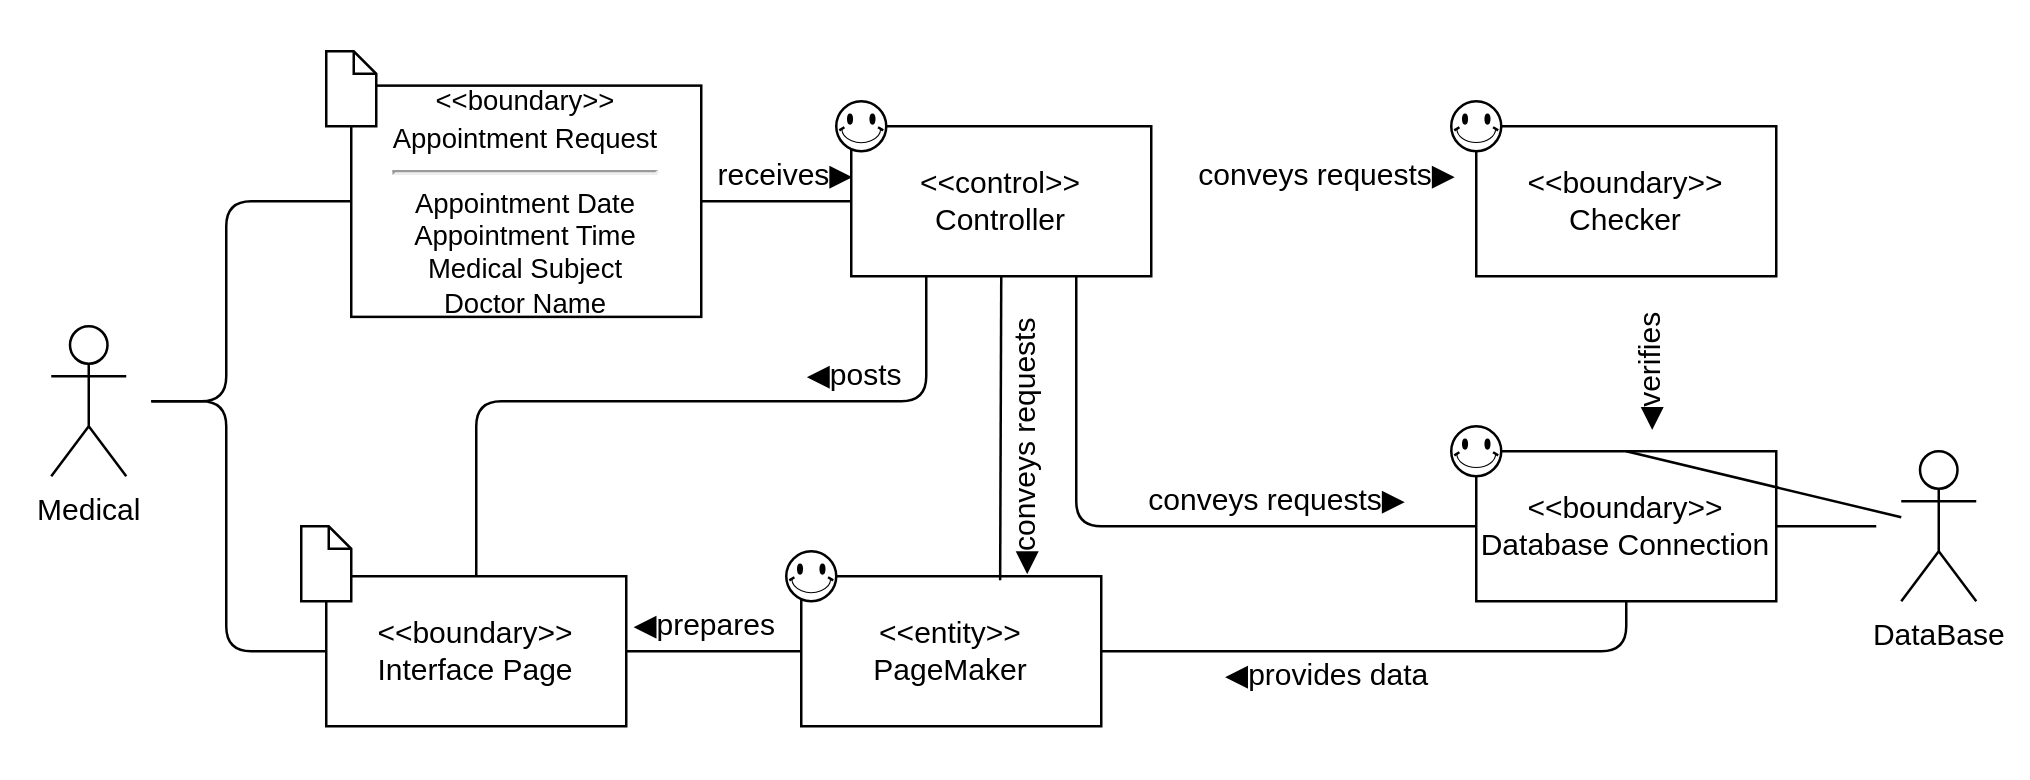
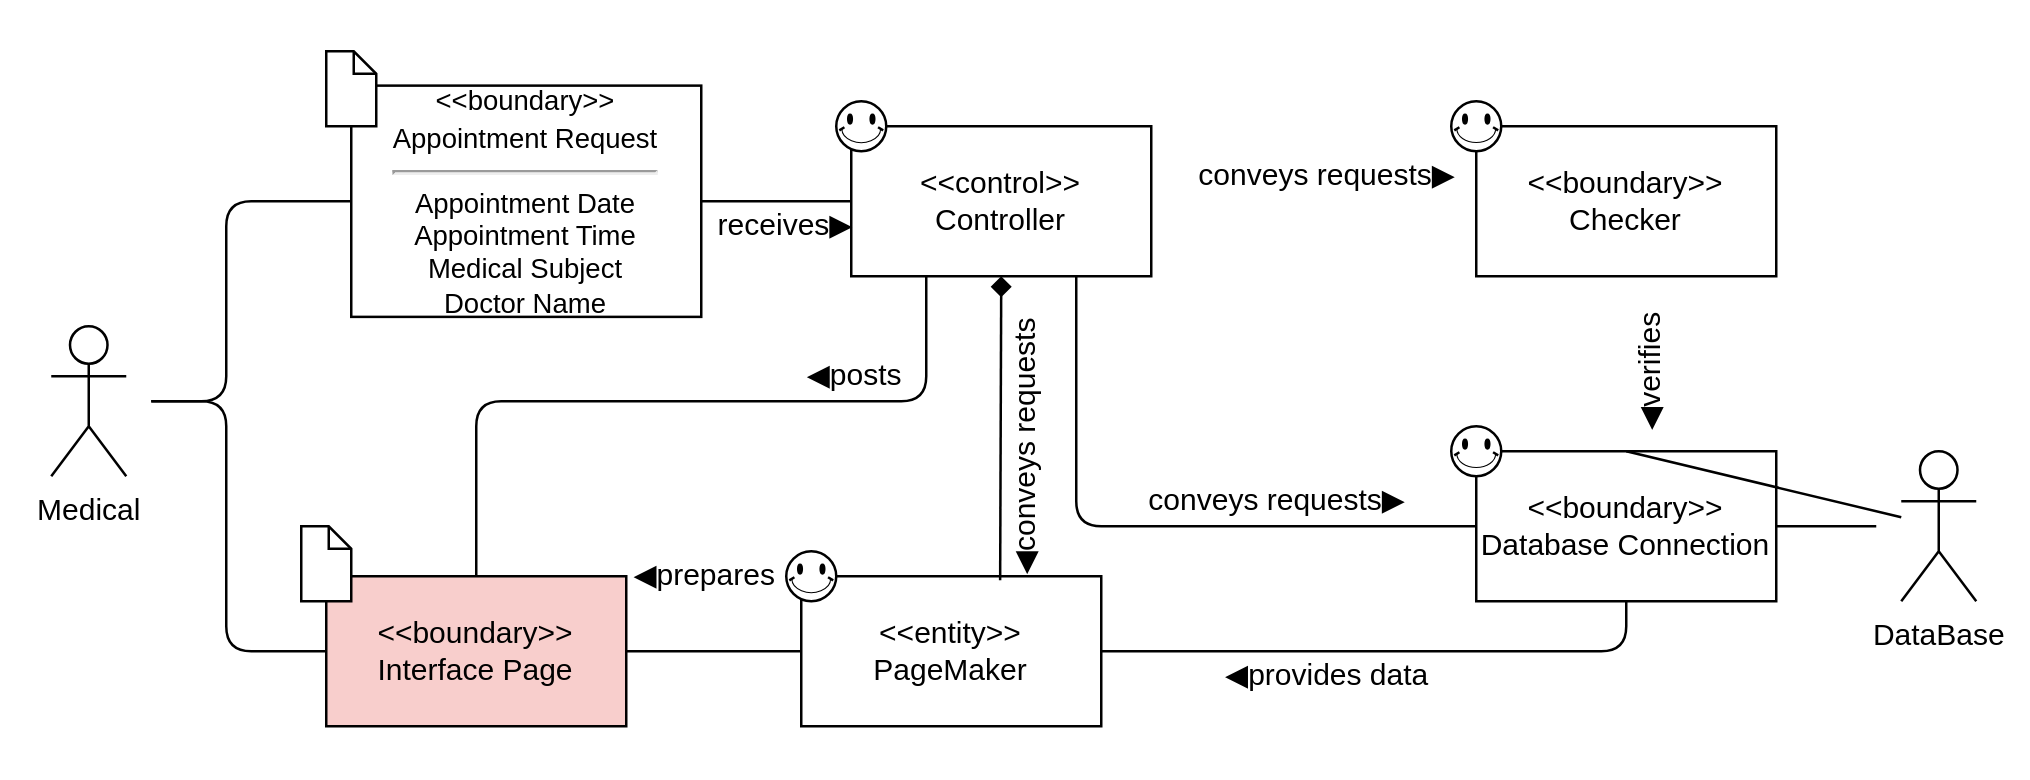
  <mxCell id="0" />
  <mxCell id="1" parent="0" />
  <mxCell id="2" value="Medical" style="shape=umlActor;verticalLabelPosition=bottom;verticalAlign=top;html=1;outlineConnect=0;" vertex="1" parent="1"><mxGeometry x="20" y="130" width="30" height="60" as="geometry" /></mxCell>
  <mxCell id="3" value="DataBase" style="shape=umlActor;verticalLabelPosition=bottom;verticalAlign=top;html=1;outlineConnect=0;" vertex="1" parent="1"><mxGeometry x="760" y="180" width="30" height="60" as="geometry" /></mxCell>
  <mxCell id="4" value="&lt;font style=&quot;font-size: 11px&quot;&gt;&amp;lt;&amp;lt;boundary&amp;gt;&amp;gt;&lt;br&gt;Appointment Request&lt;hr&gt;&lt;span id=&quot;docs-internal-guid-5018fb43-7fff-2ba0-961e-b1c333f20ec8&quot;&gt;&lt;p dir=&quot;ltr&quot; style=&quot;line-height: 1.2 ; margin-top: 0pt ; margin-bottom: 0pt&quot;&gt;&lt;span style=&quot;font-family: &amp;#34;arial&amp;#34; ; background-color: transparent ; vertical-align: baseline&quot;&gt;Appointment Date&lt;/span&gt;&lt;/p&gt;&lt;p dir=&quot;ltr&quot; style=&quot;line-height: 1.2 ; margin-top: 0pt ; margin-bottom: 0pt&quot;&gt;&lt;span style=&quot;font-family: &amp;#34;arial&amp;#34; ; background-color: transparent ; vertical-align: baseline&quot;&gt;Appointment Time&lt;/span&gt;&lt;/p&gt;&lt;p dir=&quot;ltr&quot; style=&quot;line-height: 1.2 ; margin-top: 0pt ; margin-bottom: 0pt&quot;&gt;&lt;span style=&quot;font-family: &amp;#34;arial&amp;#34; ; background-color: transparent ; vertical-align: baseline&quot;&gt;Medical Subject&lt;/span&gt;&lt;/p&gt;&lt;p dir=&quot;ltr&quot; style=&quot;line-height: 1.2 ; margin-top: 0pt ; margin-bottom: 0pt&quot;&gt;&lt;span style=&quot;font-family: &amp;#34;arial&amp;#34; ; background-color: transparent ; vertical-align: baseline&quot;&gt;Doctor Name&lt;/span&gt;&lt;/p&gt;&lt;/span&gt;&lt;/font&gt;" style="rounded=0;whiteSpace=wrap;html=1;direction=west;" vertex="1" parent="1"><mxGeometry x="140" y="33.75" width="140" height="92.5" as="geometry" /></mxCell>
- <mxCell id="5" value="&amp;lt;&amp;lt;boundary&amp;gt;&amp;gt;&lt;br&gt;Interface Page" style="rounded=0;whiteSpace=wrap;html=1;" vertex="1" parent="1"><mxGeometry x="130" y="230" width="120" height="60" as="geometry" /></mxCell>
+ <mxCell id="5" value="&amp;lt;&amp;lt;boundary&amp;gt;&amp;gt;&lt;br&gt;Interface Page" style="rounded=0;whiteSpace=wrap;html=1;fillColor=#f8cecc;" vertex="1" parent="1"><mxGeometry x="130" y="230" width="120" height="60" as="geometry" /></mxCell>
  <mxCell id="6" value="&amp;lt;&amp;lt;control&amp;gt;&amp;gt;&lt;br&gt;Controller" style="rounded=0;whiteSpace=wrap;html=1;" vertex="1" parent="1"><mxGeometry x="340" y="50" width="120" height="60" as="geometry" /></mxCell>
  <mxCell id="7" value="&amp;lt;&amp;lt;entity&amp;gt;&amp;gt;&lt;br&gt;PageMaker" style="rounded=0;whiteSpace=wrap;html=1;" vertex="1" parent="1"><mxGeometry x="320" y="230" width="120" height="60" as="geometry" /></mxCell>
  <mxCell id="8" value="&amp;lt;&amp;lt;boundary&amp;gt;&amp;gt;&lt;br&gt;Database Connection" style="rounded=0;whiteSpace=wrap;html=1;" vertex="1" parent="1"><mxGeometry x="590" y="180" width="120" height="60" as="geometry" /></mxCell>
  <mxCell id="9" value="" style="endArrow=none;html=1;entryX=1;entryY=0.5;entryDx=0;entryDy=0;" edge="1" parent="1" target="4"><mxGeometry width="50" height="50" relative="1" as="geometry"><mxPoint x="60" y="160" as="sourcePoint" /><mxPoint x="380" y="230" as="targetPoint" /><Array as="points"><mxPoint x="90" y="160" /><mxPoint x="90" y="80" /></Array></mxGeometry></mxCell>
  <mxCell id="10" value="" style="endArrow=none;html=1;exitX=0;exitY=0.5;exitDx=0;exitDy=0;" edge="1" parent="1" source="5"><mxGeometry width="50" height="50" relative="1" as="geometry"><mxPoint x="330" y="280" as="sourcePoint" /><mxPoint x="60" y="160" as="targetPoint" /><Array as="points"><mxPoint x="90" y="260" /><mxPoint x="90" y="160" /></Array></mxGeometry></mxCell>
  <mxCell id="11" value="" style="endArrow=none;html=1;entryX=0;entryY=0.5;entryDx=0;entryDy=0;exitX=0;exitY=0.5;exitDx=0;exitDy=0;" edge="1" parent="1" source="6" target="4"><mxGeometry width="50" height="50" relative="1" as="geometry"><mxPoint x="330" y="280" as="sourcePoint" /><mxPoint x="380" y="230" as="targetPoint" /></mxGeometry></mxCell>
  <mxCell id="12" value="" style="endArrow=none;html=1;entryX=0.25;entryY=1;entryDx=0;entryDy=0;exitX=0.5;exitY=0;exitDx=0;exitDy=0;" edge="1" parent="1" source="5" target="6"><mxGeometry width="50" height="50" relative="1" as="geometry"><mxPoint x="330" y="280" as="sourcePoint" /><mxPoint x="380" y="230" as="targetPoint" /><Array as="points"><mxPoint x="190" y="160" /><mxPoint x="370" y="160" /></Array></mxGeometry></mxCell>
- <mxCell id="13" value="" style="endArrow=none;html=1;entryX=0.5;entryY=1;entryDx=0;entryDy=0;exitX=0.663;exitY=0.027;exitDx=0;exitDy=0;exitPerimeter=0;" edge="1" parent="1" source="7" target="6"><mxGeometry width="50" height="50" relative="1" as="geometry"><mxPoint x="330" y="280" as="sourcePoint" /><mxPoint x="380" y="230" as="targetPoint" /></mxGeometry></mxCell>
+ <mxCell id="13" value="" style="endArrow=diamond;html=1;entryX=0.5;entryY=1;entryDx=0;entryDy=0;exitX=0.663;exitY=0.027;exitDx=0;exitDy=0;exitPerimeter=0;" edge="1" parent="1" source="7" target="6"><mxGeometry width="50" height="50" relative="1" as="geometry"><mxPoint x="330" y="280" as="sourcePoint" /><mxPoint x="380" y="230" as="targetPoint" /></mxGeometry></mxCell>
  <mxCell id="14" value="" style="endArrow=none;html=1;exitX=1;exitY=0.5;exitDx=0;exitDy=0;entryX=0;entryY=0.5;entryDx=0;entryDy=0;" edge="1" parent="1" source="5" target="7"><mxGeometry width="50" height="50" relative="1" as="geometry"><mxPoint x="330" y="280" as="sourcePoint" /><mxPoint x="380" y="230" as="targetPoint" /></mxGeometry></mxCell>
  <mxCell id="15" value="" style="endArrow=none;html=1;entryX=1;entryY=0.5;entryDx=0;entryDy=0;exitX=0.5;exitY=1;exitDx=0;exitDy=0;" edge="1" parent="1" source="8" target="7"><mxGeometry width="50" height="50" relative="1" as="geometry"><mxPoint x="330" y="280" as="sourcePoint" /><mxPoint x="380" y="230" as="targetPoint" /><Array as="points"><mxPoint x="650" y="260" /><mxPoint x="610" y="260" /></Array></mxGeometry></mxCell>
  <mxCell id="16" value="" style="endArrow=none;html=1;entryX=1;entryY=0.5;entryDx=0;entryDy=0;" edge="1" parent="1" target="8"><mxGeometry width="50" height="50" relative="1" as="geometry"><mxPoint x="750" y="210" as="sourcePoint" /><mxPoint x="450" y="230" as="targetPoint" /></mxGeometry></mxCell>
  <mxCell id="17" value="" style="verticalLabelPosition=bottom;verticalAlign=top;html=1;shape=mxgraph.basic.smiley" vertex="1" parent="1"><mxGeometry x="334" y="40" width="20" height="20" as="geometry" /></mxCell>
  <mxCell id="18" value="" style="verticalLabelPosition=bottom;verticalAlign=top;html=1;shape=mxgraph.basic.smiley" vertex="1" parent="1"><mxGeometry x="314" y="220" width="20" height="20" as="geometry" /></mxCell>
  <mxCell id="19" value="" style="verticalLabelPosition=bottom;verticalAlign=top;html=1;shape=mxgraph.basic.smiley" vertex="1" parent="1"><mxGeometry x="580" y="170" width="20" height="20" as="geometry" /></mxCell>
  <mxCell id="20" value="" style="shape=note;size=9;whiteSpace=wrap;html=1;" vertex="1" parent="1"><mxGeometry x="130" y="20" width="20" height="30" as="geometry" /></mxCell>
  <mxCell id="21" value="" style="shape=note;size=9;whiteSpace=wrap;html=1;" vertex="1" parent="1"><mxGeometry x="120" y="210" width="20" height="30" as="geometry" /></mxCell>
- <mxCell id="22" value="receives▶" style="text;html=1;strokeColor=none;fillColor=none;align=center;verticalAlign=middle;whiteSpace=wrap;rounded=0;" vertex="1" parent="1"><mxGeometry x="294" y="60" width="40" height="20" as="geometry" /></mxCell>
+ <mxCell id="22" value="receives▶" style="text;html=1;strokeColor=none;fillColor=none;align=center;verticalAlign=middle;whiteSpace=wrap;rounded=0;" vertex="1" parent="1"><mxGeometry x="294" y="80" width="40" height="20" as="geometry" /></mxCell>
  <mxCell id="23" value="&amp;nbsp;◀conveys requests" style="text;html=1;strokeColor=none;fillColor=none;align=center;verticalAlign=middle;whiteSpace=wrap;rounded=0;rotation=-90;" vertex="1" parent="1"><mxGeometry x="330" y="170" width="160" height="20" as="geometry" /></mxCell>
  <mxCell id="24" value="&amp;nbsp;◀posts" style="text;html=1;strokeColor=none;fillColor=none;align=center;verticalAlign=middle;whiteSpace=wrap;rounded=0;" vertex="1" parent="1"><mxGeometry x="320" y="140" width="40" height="20" as="geometry" /></mxCell>
- <mxCell id="25" value="&amp;nbsp;◀prepares" style="text;html=1;strokeColor=none;fillColor=none;align=center;verticalAlign=middle;whiteSpace=wrap;rounded=0;" vertex="1" parent="1"><mxGeometry x="260" y="240" width="40" height="20" as="geometry" /></mxCell>
+ <mxCell id="25" value="&amp;nbsp;◀prepares" style="text;html=1;strokeColor=none;fillColor=none;align=center;verticalAlign=middle;whiteSpace=wrap;rounded=0;" vertex="1" parent="1"><mxGeometry x="260" y="220" width="40" height="20" as="geometry" /></mxCell>
  <mxCell id="26" value="&amp;nbsp;conveys requests▶" style="text;html=1;strokeColor=none;fillColor=none;align=center;verticalAlign=middle;whiteSpace=wrap;rounded=0;rotation=0;" vertex="1" parent="1"><mxGeometry x="449" y="190" width="120" height="20" as="geometry" /></mxCell>
  <mxCell id="27" value="&amp;nbsp;◀provides data" style="text;html=1;strokeColor=none;fillColor=none;align=center;verticalAlign=middle;whiteSpace=wrap;rounded=0;rotation=0;" vertex="1" parent="1"><mxGeometry x="449" y="260" width="160" height="20" as="geometry" /></mxCell>
  <mxCell id="28" value="&amp;lt;&amp;lt;boundary&amp;gt;&amp;gt;&lt;br&gt;Checker" style="rounded=0;whiteSpace=wrap;html=1;" vertex="1" parent="1"><mxGeometry x="590" y="50" width="120" height="60" as="geometry" /></mxCell>
  <mxCell id="29" value="" style="endArrow=none;html=1;exitX=0.5;exitY=0;exitDx=0;exitDy=0;" edge="1" parent="1" source="8" target="3"><mxGeometry width="50" height="50" relative="1" as="geometry"><mxPoint x="410" y="220" as="sourcePoint" /><mxPoint x="460" y="170" as="targetPoint" /></mxGeometry></mxCell>
  <mxCell id="30" value="" style="verticalLabelPosition=bottom;verticalAlign=top;html=1;shape=mxgraph.basic.smiley" vertex="1" parent="1"><mxGeometry x="580" y="40" width="20" height="20" as="geometry" /></mxCell>
  <mxCell id="31" value="&amp;nbsp;conveys requests▶" style="text;html=1;strokeColor=none;fillColor=none;align=center;verticalAlign=middle;whiteSpace=wrap;rounded=0;rotation=0;" vertex="1" parent="1"><mxGeometry x="449" y="60" width="160" height="20" as="geometry" /></mxCell>
  <mxCell id="32" value="" style="endArrow=none;html=1;entryX=0.75;entryY=1;entryDx=0;entryDy=0;exitX=0;exitY=0.5;exitDx=0;exitDy=0;" edge="1" parent="1" source="8" target="6"><mxGeometry width="50" height="50" relative="1" as="geometry"><mxPoint x="410" y="220" as="sourcePoint" /><mxPoint x="460" y="170" as="targetPoint" /><Array as="points"><mxPoint x="430" y="210" /></Array></mxGeometry></mxCell>
  <mxCell id="33" value="&amp;nbsp;◀verifies" style="text;html=1;strokeColor=none;fillColor=none;align=center;verticalAlign=middle;whiteSpace=wrap;rounded=0;rotation=-90;" vertex="1" parent="1"><mxGeometry x="580" y="140" width="160" height="20" as="geometry" /></mxCell>
